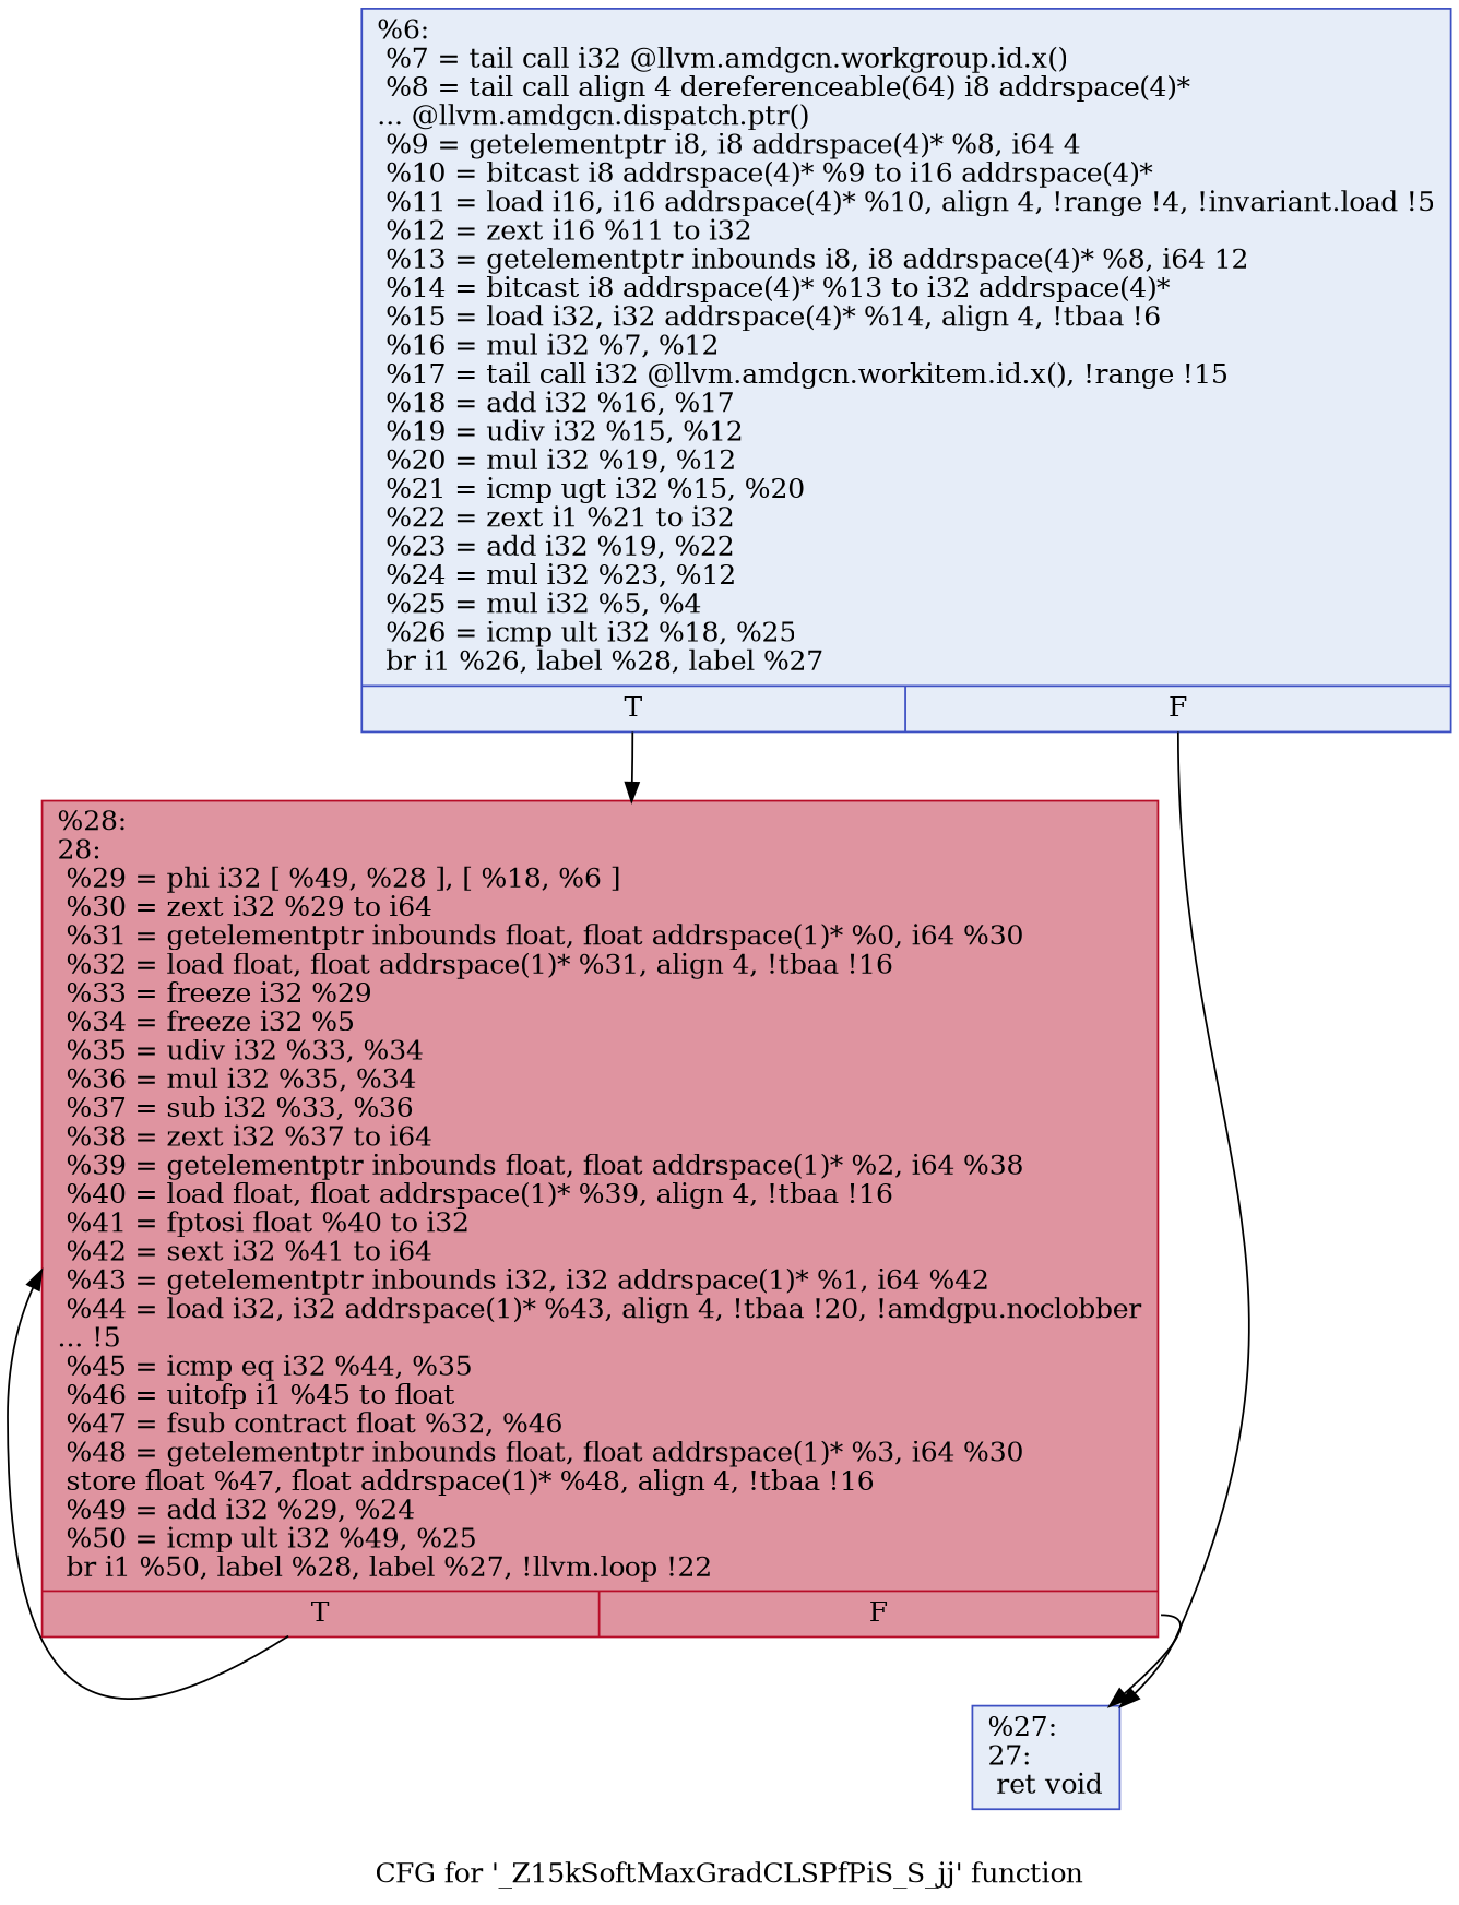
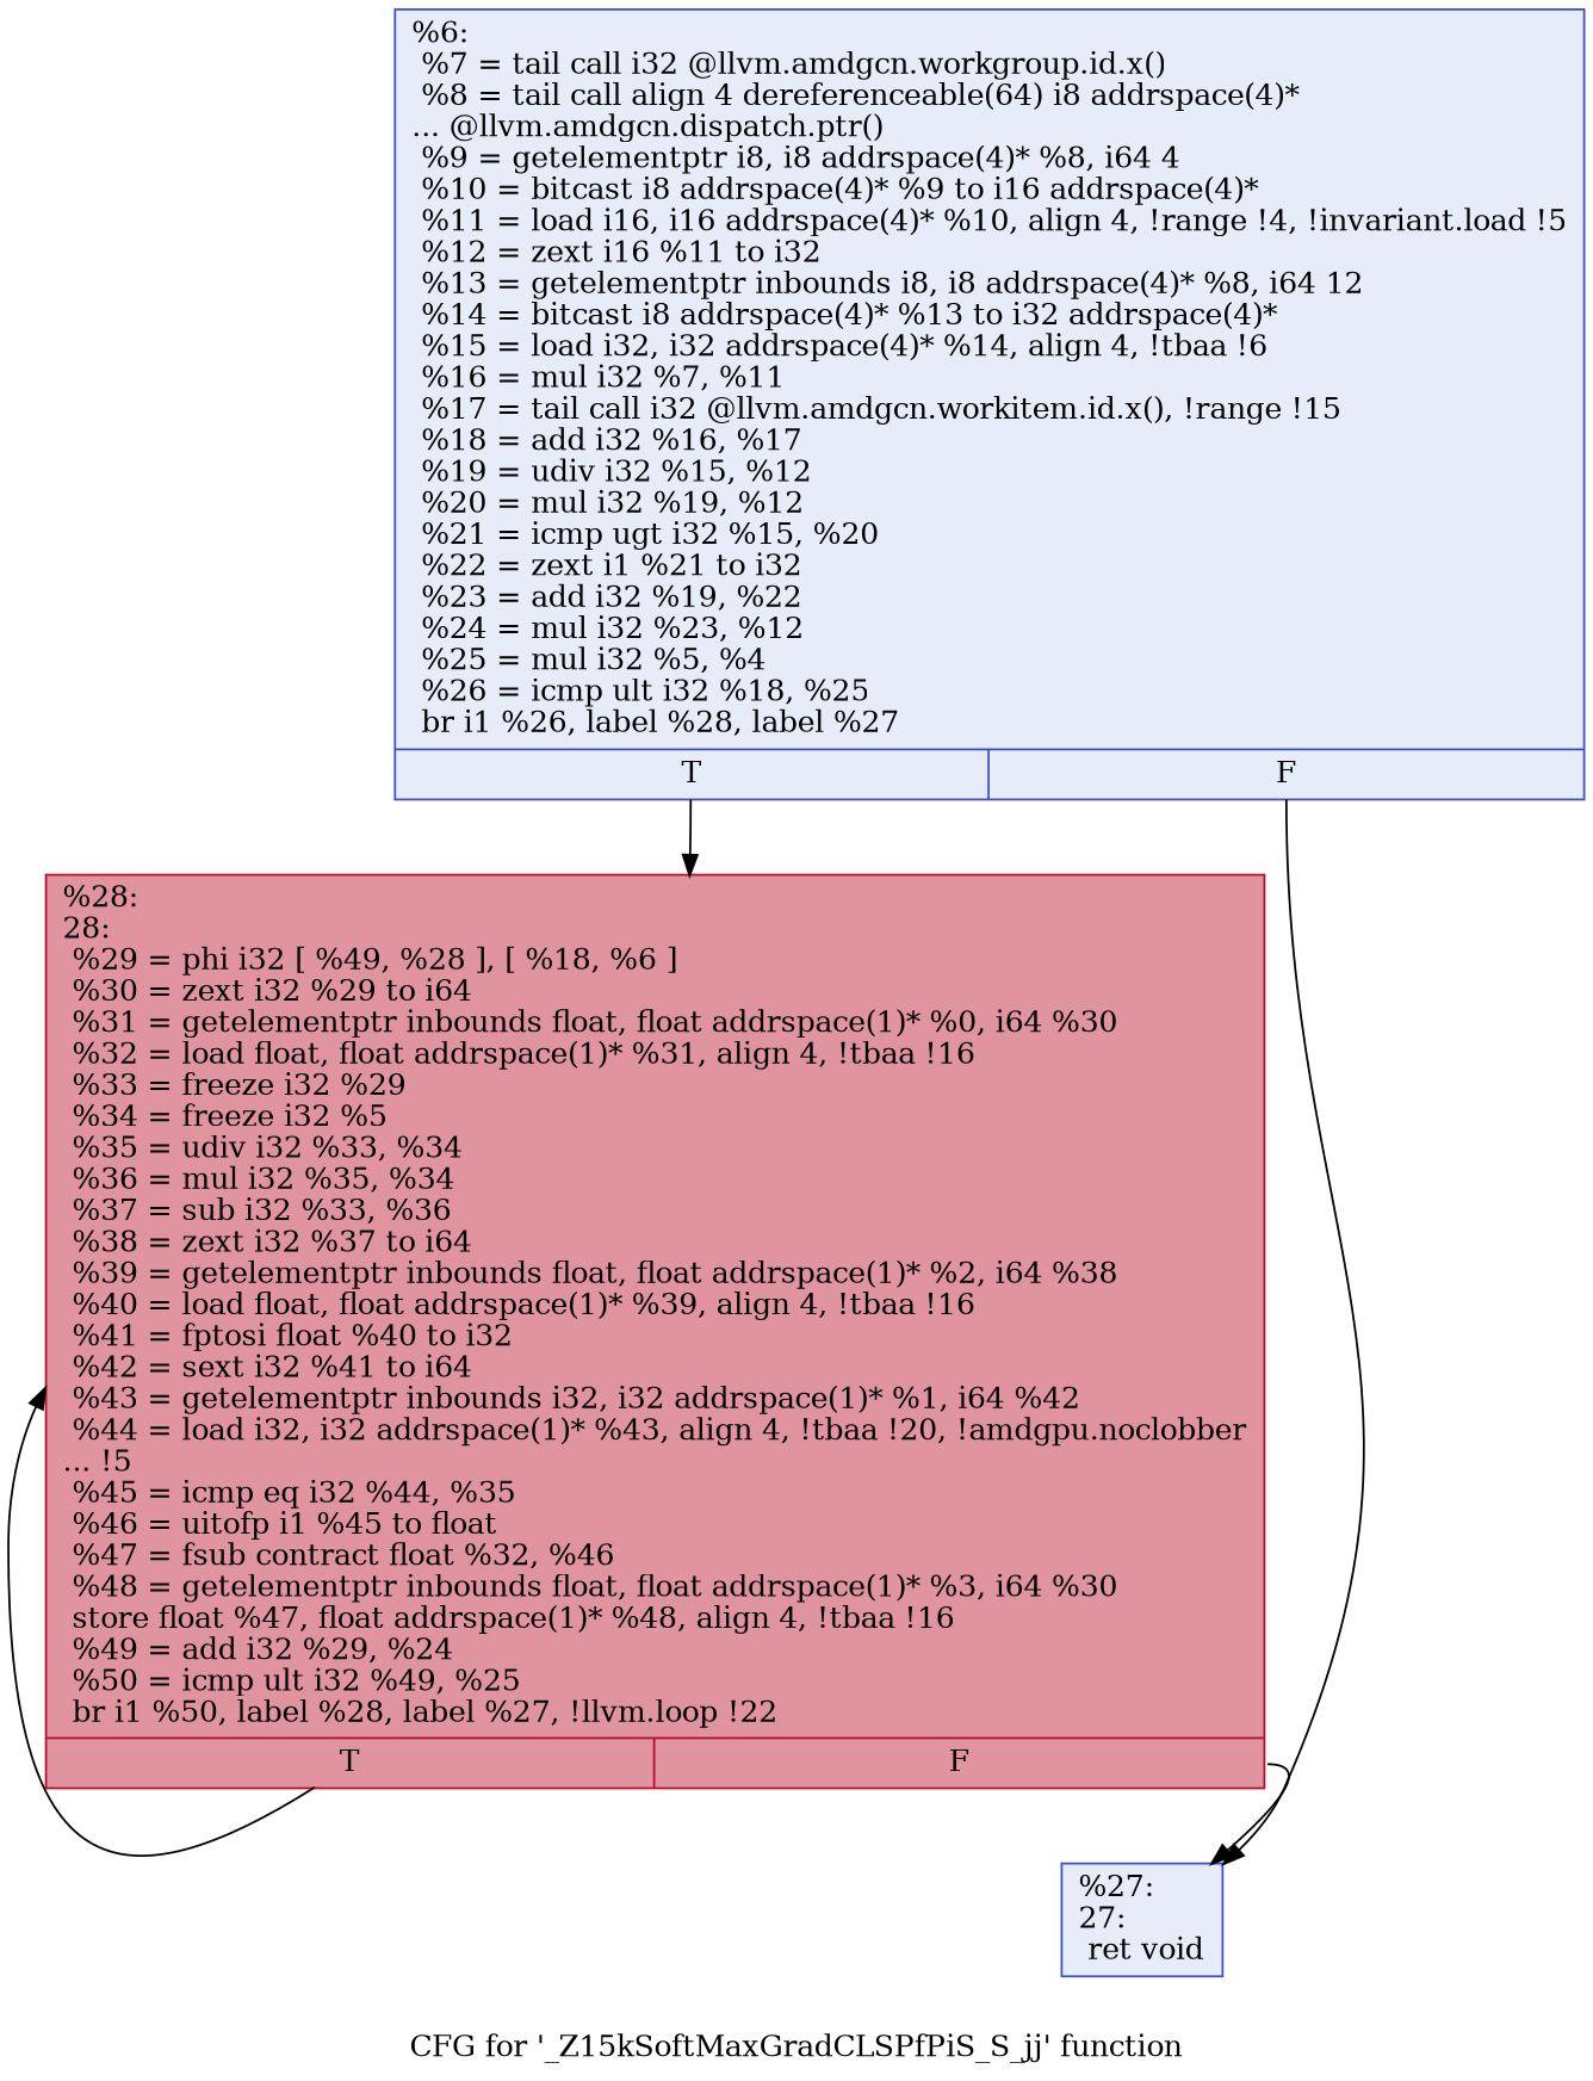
  digraph {
    label="CFG for '_Z15kSoftMaxGradCLSPfPiS_S_jj' function"
    node [color="#3d50c3ff" fillcolor="#c7d7f070" shape=record style=filled]
    edge [tailport=s0]
-   n1 [label="{%6:\l  %7 = tail call i32 @llvm.amdgcn.workgroup.id.x()\l  %8 = tail call align 4 dereferenceable(64) i8 addrspace(4)*\l... @llvm.amdgcn.dispatch.ptr()\l  %9 = getelementptr i8, i8 addrspace(4)* %8, i64 4\l  %10 = bitcast i8 addrspace(4)* %9 to i16 addrspace(4)*\l  %11 = load i16, i16 addrspace(4)* %10, align 4, !range !4, !invariant.load !5\l  %12 = zext i16 %11 to i32\l  %13 = getelementptr inbounds i8, i8 addrspace(4)* %8, i64 12\l  %14 = bitcast i8 addrspace(4)* %13 to i32 addrspace(4)*\l  %15 = load i32, i32 addrspace(4)* %14, align 4, !tbaa !6\l  %16 = mul i32 %7, %12\l  %17 = tail call i32 @llvm.amdgcn.workitem.id.x(), !range !15\l  %18 = add i32 %16, %17\l  %19 = udiv i32 %15, %12\l  %20 = mul i32 %19, %12\l  %21 = icmp ugt i32 %15, %20\l  %22 = zext i1 %21 to i32\l  %23 = add i32 %19, %22\l  %24 = mul i32 %23, %12\l  %25 = mul i32 %5, %4\l  %26 = icmp ult i32 %18, %25\l  br i1 %26, label %28, label %27\l|{<s0>T|<s1>F}}"]
+   n1 [label="{%6:\l  %7 = tail call i32 @llvm.amdgcn.workgroup.id.x()\l  %8 = tail call align 4 dereferenceable(64) i8 addrspace(4)*\l... @llvm.amdgcn.dispatch.ptr()\l  %9 = getelementptr i8, i8 addrspace(4)* %8, i64 4\l  %10 = bitcast i8 addrspace(4)* %9 to i16 addrspace(4)*\l  %11 = load i16, i16 addrspace(4)* %10, align 4, !range !4, !invariant.load !5\l  %12 = zext i16 %11 to i32\l  %13 = getelementptr inbounds i8, i8 addrspace(4)* %8, i64 12\l  %14 = bitcast i8 addrspace(4)* %13 to i32 addrspace(4)*\l  %15 = load i32, i32 addrspace(4)* %14, align 4, !tbaa !6\l  %16 = mul i32 %7, %11\l  %17 = tail call i32 @llvm.amdgcn.workitem.id.x(), !range !15\l  %18 = add i32 %16, %17\l  %19 = udiv i32 %15, %12\l  %20 = mul i32 %19, %12\l  %21 = icmp ugt i32 %15, %20\l  %22 = zext i1 %21 to i32\l  %23 = add i32 %19, %22\l  %24 = mul i32 %23, %12\l  %25 = mul i32 %5, %4\l  %26 = icmp ult i32 %18, %25\l  br i1 %26, label %28, label %27\l|{<s0>T|<s1>F}}"]
    n2 [color="#b70d28ff" fillcolor="#b70d2870" label="{%28:\l28:                                               \l  %29 = phi i32 [ %49, %28 ], [ %18, %6 ]\l  %30 = zext i32 %29 to i64\l  %31 = getelementptr inbounds float, float addrspace(1)* %0, i64 %30\l  %32 = load float, float addrspace(1)* %31, align 4, !tbaa !16\l  %33 = freeze i32 %29\l  %34 = freeze i32 %5\l  %35 = udiv i32 %33, %34\l  %36 = mul i32 %35, %34\l  %37 = sub i32 %33, %36\l  %38 = zext i32 %37 to i64\l  %39 = getelementptr inbounds float, float addrspace(1)* %2, i64 %38\l  %40 = load float, float addrspace(1)* %39, align 4, !tbaa !16\l  %41 = fptosi float %40 to i32\l  %42 = sext i32 %41 to i64\l  %43 = getelementptr inbounds i32, i32 addrspace(1)* %1, i64 %42\l  %44 = load i32, i32 addrspace(1)* %43, align 4, !tbaa !20, !amdgpu.noclobber\l... !5\l  %45 = icmp eq i32 %44, %35\l  %46 = uitofp i1 %45 to float\l  %47 = fsub contract float %32, %46\l  %48 = getelementptr inbounds float, float addrspace(1)* %3, i64 %30\l  store float %47, float addrspace(1)* %48, align 4, !tbaa !16\l  %49 = add i32 %29, %24\l  %50 = icmp ult i32 %49, %25\l  br i1 %50, label %28, label %27, !llvm.loop !22\l|{<s0>T|<s1>F}}"]
    n3 [label="{%27:\l27:                                               \l  ret void\l}"]
    n1 -> n2
    n1 -> n3 [tailport=s1]
    n2 -> n2
    n2 -> n3 [tailport=s1]
  }
